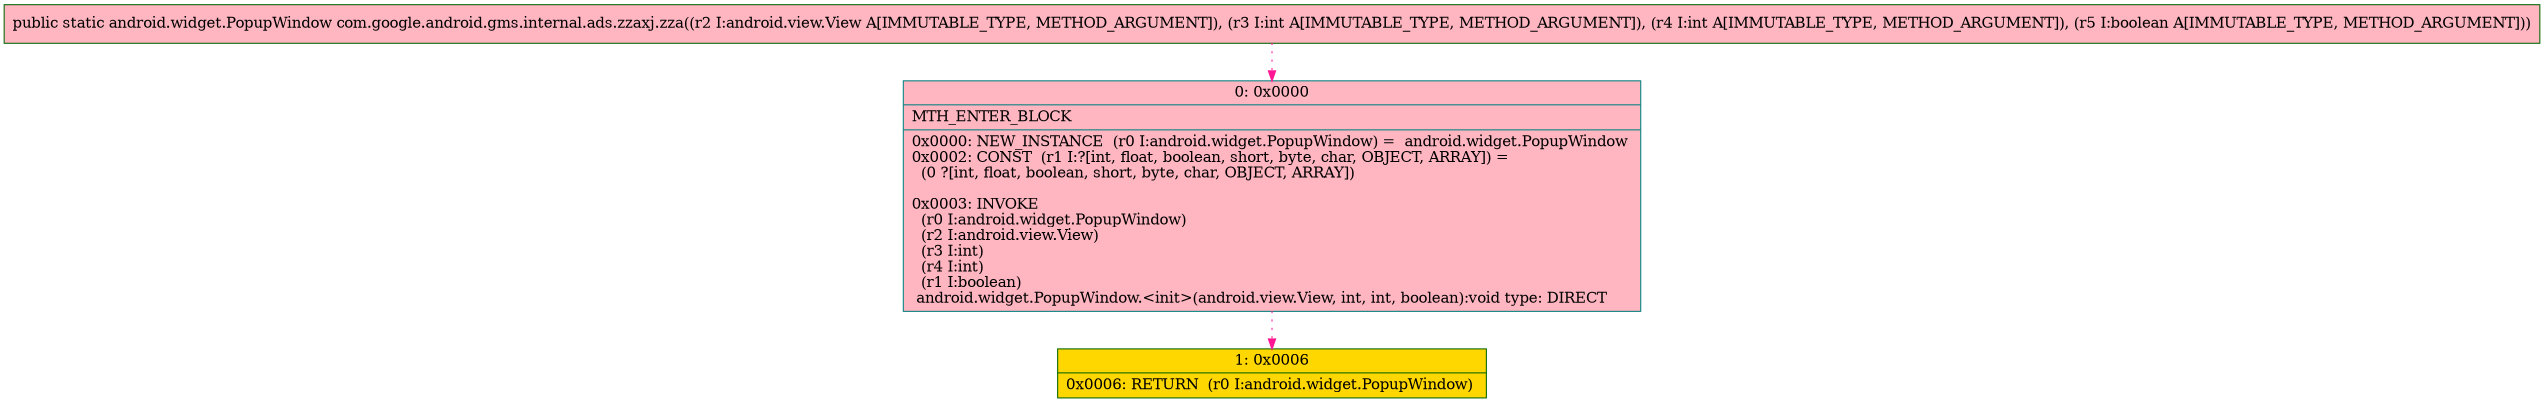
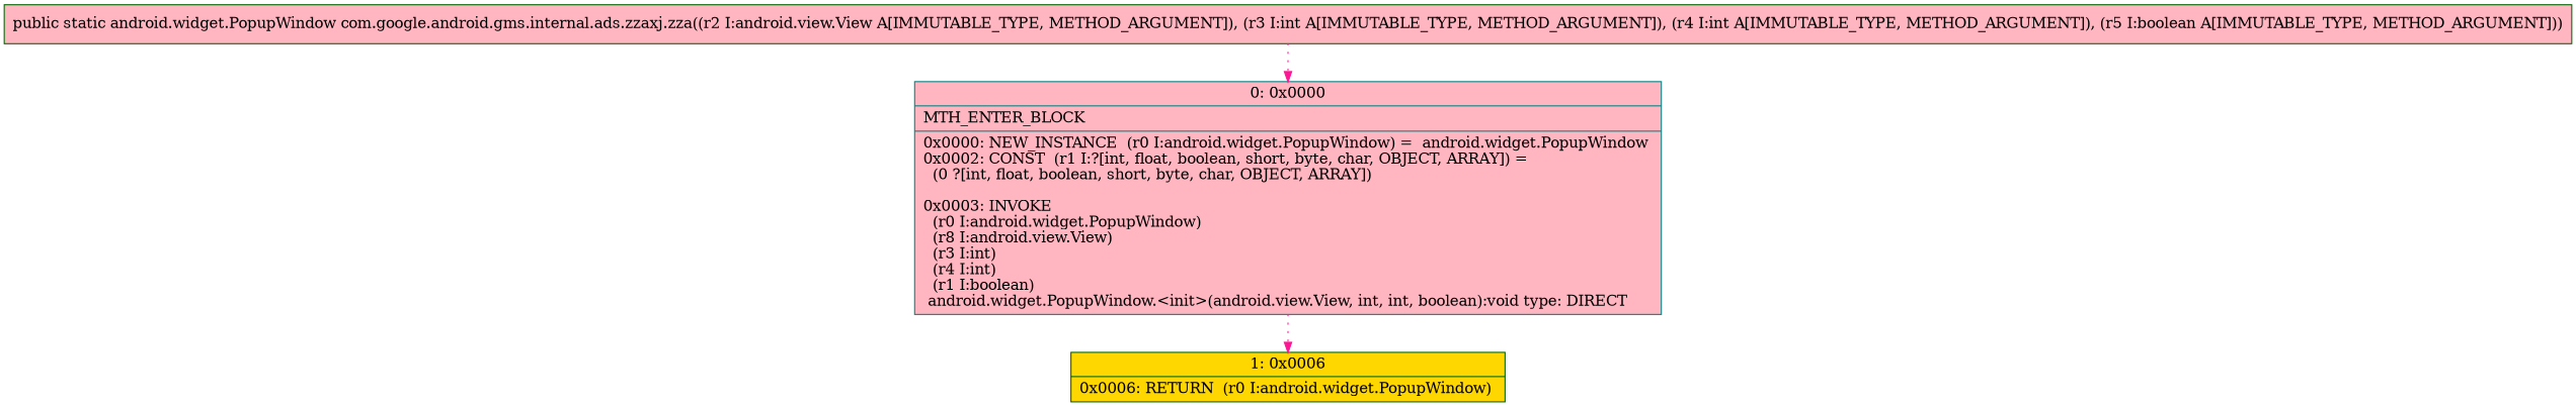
  digraph {
    node [shape=record style=filled fillcolor=lightpink color=darkgreen]
    edge [color=deeppink style=dotted]
-   n1 [label="{0\:\ 0x0000|MTH_ENTER_BLOCK\l|0x0000: NEW_INSTANCE  (r0 I:android.widget.PopupWindow) =  android.widget.PopupWindow \l0x0002: CONST  (r1 I:?[int, float, boolean, short, byte, char, OBJECT, ARRAY]) = \l  (0 ?[int, float, boolean, short, byte, char, OBJECT, ARRAY])\l \l0x0003: INVOKE  \l  (r0 I:android.widget.PopupWindow)\l  (r2 I:android.view.View)\l  (r3 I:int)\l  (r4 I:int)\l  (r1 I:boolean)\l android.widget.PopupWindow.\<init\>(android.view.View, int, int, boolean):void type: DIRECT \l}" color=teal]
+   n1 [label="{0\:\ 0x0000|MTH_ENTER_BLOCK\l|0x0000: NEW_INSTANCE  (r0 I:android.widget.PopupWindow) =  android.widget.PopupWindow \l0x0002: CONST  (r1 I:?[int, float, boolean, short, byte, char, OBJECT, ARRAY]) = \l  (0 ?[int, float, boolean, short, byte, char, OBJECT, ARRAY])\l \l0x0003: INVOKE  \l  (r0 I:android.widget.PopupWindow)\l  (r8 I:android.view.View)\l  (r3 I:int)\l  (r4 I:int)\l  (r1 I:boolean)\l android.widget.PopupWindow.\<init\>(android.view.View, int, int, boolean):void type: DIRECT \l}" color=teal]
    n2 [label="{1\:\ 0x0006|0x0006: RETURN  (r0 I:android.widget.PopupWindow) \l}" fillcolor=gold]
    n3 [label="{public static android.widget.PopupWindow com.google.android.gms.internal.ads.zzaxj.zza((r2 I:android.view.View A[IMMUTABLE_TYPE, METHOD_ARGUMENT]), (r3 I:int A[IMMUTABLE_TYPE, METHOD_ARGUMENT]), (r4 I:int A[IMMUTABLE_TYPE, METHOD_ARGUMENT]), (r5 I:boolean A[IMMUTABLE_TYPE, METHOD_ARGUMENT])) }"]
    n1 -> n2
    n3 -> n1
  }
